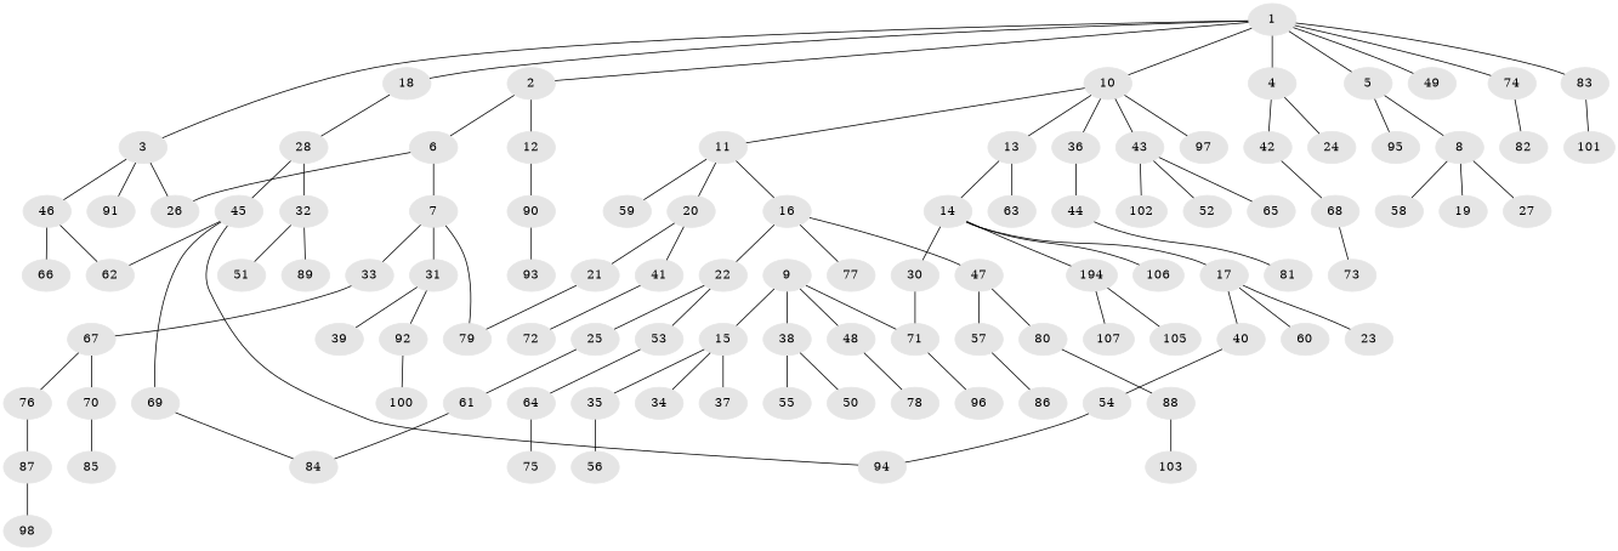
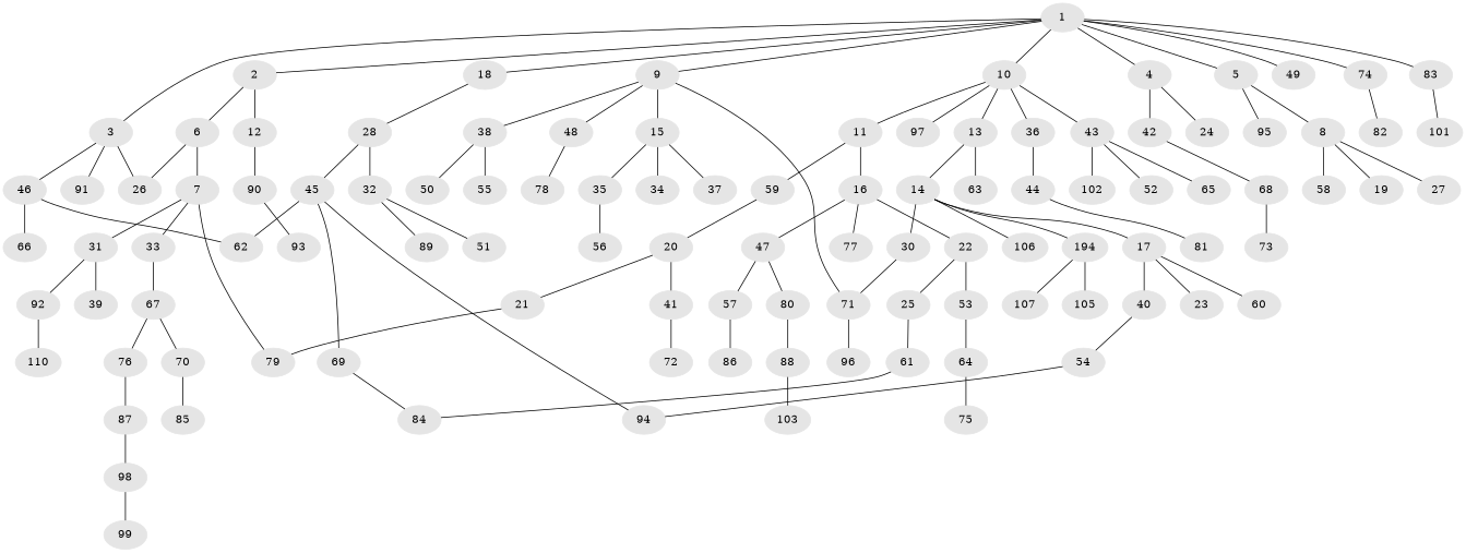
  graph {
    node [color=gray90 style=filled]
    1
    2
    3
    4
    5
    9
    10
    18
    49
    74
    83
    6
    12
    26
    46
    91
    24
    42
    8
    95
    15
    38
    48
    71
    11
    13
    36
    43
    97
    28
    82
    101
    7
    90
    62
    66
    68
    19
    27
    58
    31
    33
    79
    39
    92
    67
    34
    35
    37
    50
    55
    78
    96
    16
    20
    59
    14
    63
    44
    52
    65
    102
    22
    47
    77
    21
    41
    93
    17
    30
    n71 [label=194]
    106
    23
    40
    60
    105
    107
    56
    25
    53
    57
    80
    54
    32
    45
    72
    61
    64
    84
    51
    89
    69
    94
-   100
+   100 [label=110]
    70
    76
    81
    73
    86
    88
    75
    85
    87
    98
    103
+   99
    1 -- 2
    1 -- 3
    1 -- 4
    1 -- 5
+   1 -- 9
    1 -- 10
    1 -- 18
    1 -- 49
    1 -- 74
    1 -- 83
    2 -- 6
    2 -- 12
    3 -- 26
    3 -- 46
    3 -- 91
    4 -- 24
    4 -- 42
    5 -- 8
    5 -- 95
    9 -- 15
    9 -- 38
    9 -- 48
    9 -- 71
    10 -- 11
    10 -- 13
    10 -- 36
    10 -- 43
    10 -- 97
    18 -- 28
    74 -- 82
    83 -- 101
    6 -- 26
    6 -- 7
    12 -- 90
    46 -- 62
    46 -- 66
    42 -- 68
    8 -- 19
    8 -- 27
    8 -- 58
    15 -- 34
    15 -- 35
    15 -- 37
    38 -- 50
    38 -- 55
    48 -- 78
    71 -- 96
    11 -- 16
-   11 -- 20
+   59 -- 20
    11 -- 59
    13 -- 14
    13 -- 63
    36 -- 44
    43 -- 52
    43 -- 65
    43 -- 102
    28 -- 32
    28 -- 45
    7 -- 31
    7 -- 33
    7 -- 79
    90 -- 93
    68 -- 73
    31 -- 39
    31 -- 92
    33 -- 67
    92 -- 100
    67 -- 70
    67 -- 76
    35 -- 56
    16 -- 22
    16 -- 47
    16 -- 77
    20 -- 21
    20 -- 41
    14 -- 17
    14 -- 30
    14 -- n71
    14 -- 106
    44 -- 81
    22 -- 25
    22 -- 53
    47 -- 57
    47 -- 80
    21 -- 79
    41 -- 72
    17 -- 23
    17 -- 40
    17 -- 60
    30 -- 71
    n71 -- 105
    n71 -- 107
    40 -- 54
    25 -- 61
    53 -- 64
    57 -- 86
    80 -- 88
    54 -- 94
    32 -- 51
    32 -- 89
    45 -- 62
    45 -- 69
    45 -- 94
    61 -- 84
    64 -- 75
    69 -- 84
    70 -- 85
    76 -- 87
    88 -- 103
    87 -- 98
+   98 -- 99
  }
